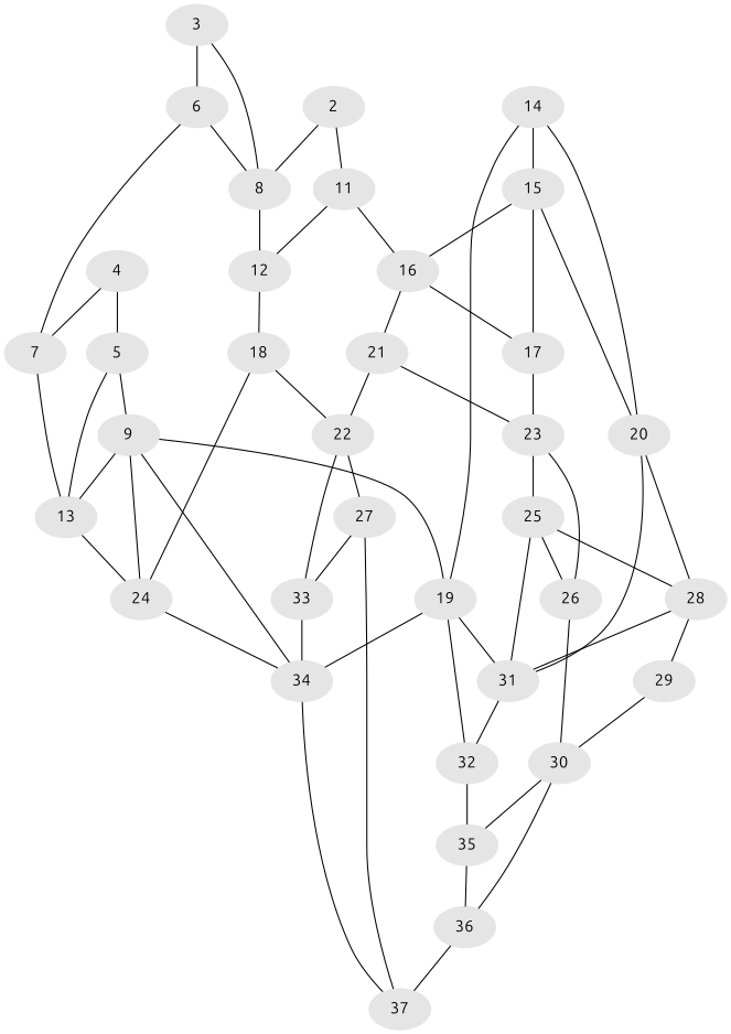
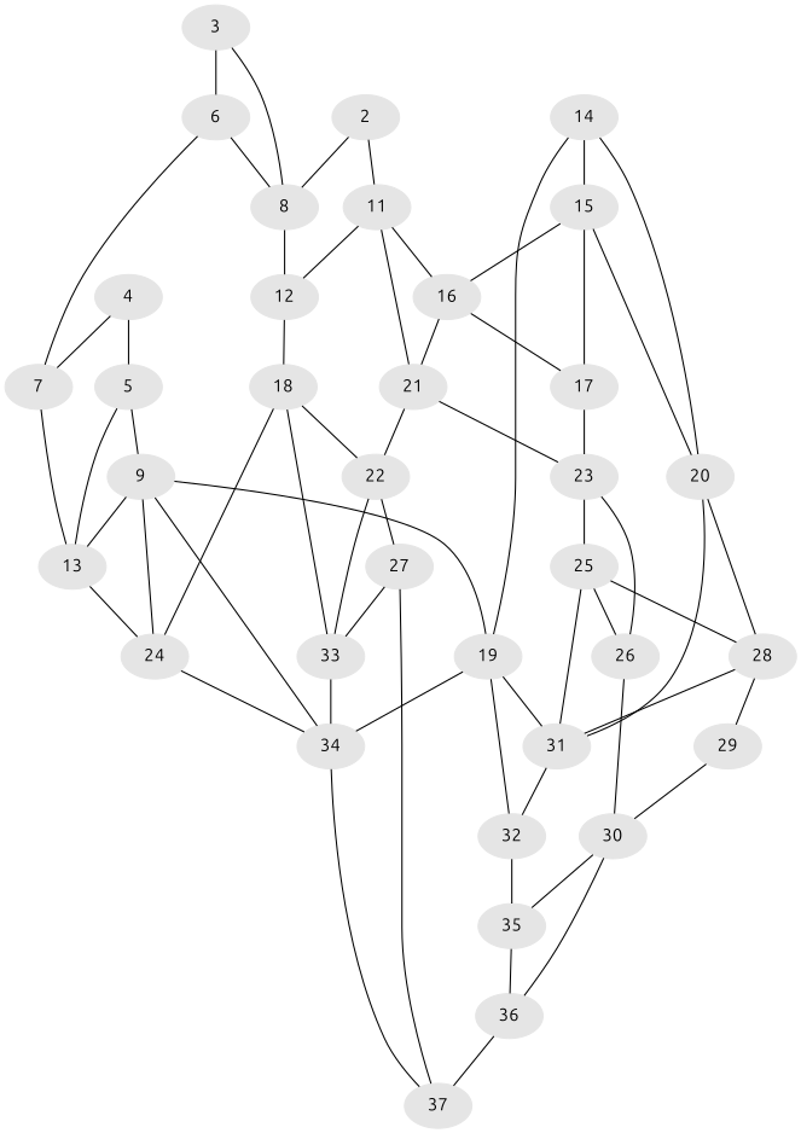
  graph {
    fontname=Ubuntu
    node [color=gray90 fontname=Ubuntu style=filled]
    edge [fontname=Ubuntu weight=1.0]
    3
    8
    6
    4
    5
    7
    2
    11
    12
    16
    21
    9
    13
    19
    24
    34
    18
    31
    32
    37
    14
    15
    20
    17
    23
    22
    33
    28
    25
    26
    27
    35
    29
    30
    36
    3 -- 8
    3 -- 6 [weight=2.0]
    8 -- 12
    6 -- 8
    6 -- 7
    4 -- 5 [weight=2.0]
    4 -- 7
    5 -- 9
    5 -- 13
    7 -- 13
    2 -- 8
    2 -- 11
    11 -- 12
    11 -- 16
+   11 -- 21
    12 -- 18
    16 -- 21
    16 -- 17
    21 -- 23
    21 -- 22
    9 -- 13
    9 -- 19
    9 -- 24
    9 -- 34
    13 -- 24
    19 -- 34
    19 -- 31
    19 -- 32
    24 -- 34
    34 -- 37
    18 -- 24
    18 -- 22
+   18 -- 33
    31 -- 32
    32 -- 35 [weight=2.0]
    14 -- 19
    14 -- 15
    14 -- 20
    15 -- 16
    15 -- 20
    15 -- 17
    20 -- 31
    20 -- 28
    17 -- 23
    23 -- 25
    23 -- 26
    22 -- 33
    22 -- 27
    33 -- 34
    28 -- 31
    28 -- 29
    25 -- 31
    25 -- 28
    25 -- 26
    26 -- 30
    27 -- 37
    27 -- 33
    35 -- 36
    29 -- 30
    30 -- 35
    30 -- 36
    36 -- 37 [weight=2.0]
  }
